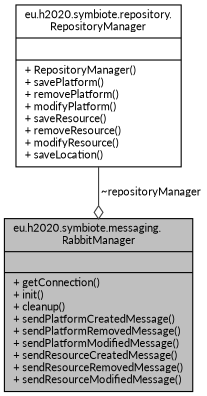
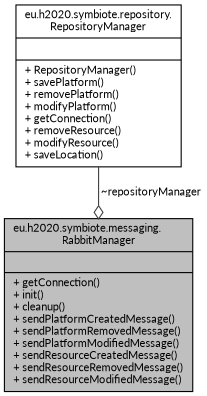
  digraph {
    fontname=Lato
    node [color=black fontname=Lato fontsize=10 shape=record style=filled]
    n1 [fillcolor=grey75 fontcolor=black height=0.2 label="{eu.h2020.symbiote.messaging.\lRabbitManager\n||+ getConnection()\l+ init()\l+ cleanup()\l+ sendPlatformCreatedMessage()\l+ sendPlatformRemovedMessage()\l+ sendPlatformModifiedMessage()\l+ sendResourceCreatedMessage()\l+ sendResourceRemovedMessage()\l+ sendResourceModifiedMessage()\l}" width=0.4]
-   n2 [fillcolor=white height=0.2 label="{eu.h2020.symbiote.repository.\lRepositoryManager\n||+ RepositoryManager()\l+ savePlatform()\l+ removePlatform()\l+ modifyPlatform()\l+ saveResource()\l+ removeResource()\l+ modifyResource()\l+ saveLocation()\l}" width=0.4]
+   n2 [fillcolor=white height=0.2 label="{eu.h2020.symbiote.repository.\lRepositoryManager\n||+ RepositoryManager()\l+ savePlatform()\l+ removePlatform()\l+ modifyPlatform()\l+ getConnection()\l+ removeResource()\l+ modifyResource()\l+ saveLocation()\l}" width=0.4]
    n2 -> n1 [arrowhead=odiamond color=grey25 fontname=Lato fontsize=10 label=" ~repositoryManager" labelfontname=Helvetica labelfontsize=10 style=solid]
  }
